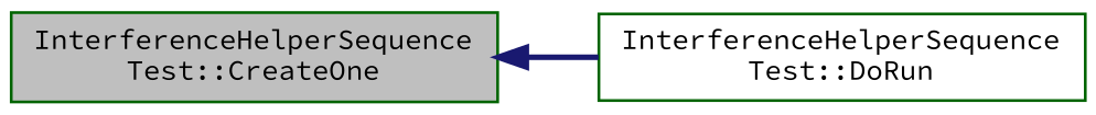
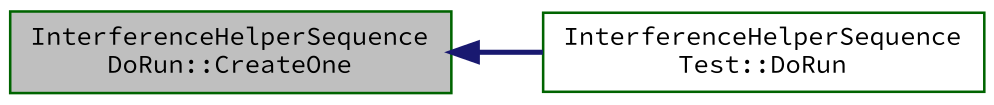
  digraph {
    rankdir=LR
    fontname="Source Code Pro"
    node [color=darkgreen fontname="Source Code Pro" fontsize=10 shape=record style=filled]
-   n1 [fillcolor=grey75 fontcolor=black height=0.2 label="InterferenceHelperSequence\lTest::CreateOne" width=0.4]
+   n1 [fillcolor=grey75 fontcolor=black height=0.2 label="InterferenceHelperSequence\lDoRun::CreateOne" width=0.4]
    n2 [fillcolor=white height=0.2 label="InterferenceHelperSequence\lTest::DoRun" width=0.4]
    n1 -> n2 [color=midnightblue dir=back fontname="Source Code Pro" fontsize=10 labelfontname=Helvetica labelfontsize=10 style=bold]
  }
